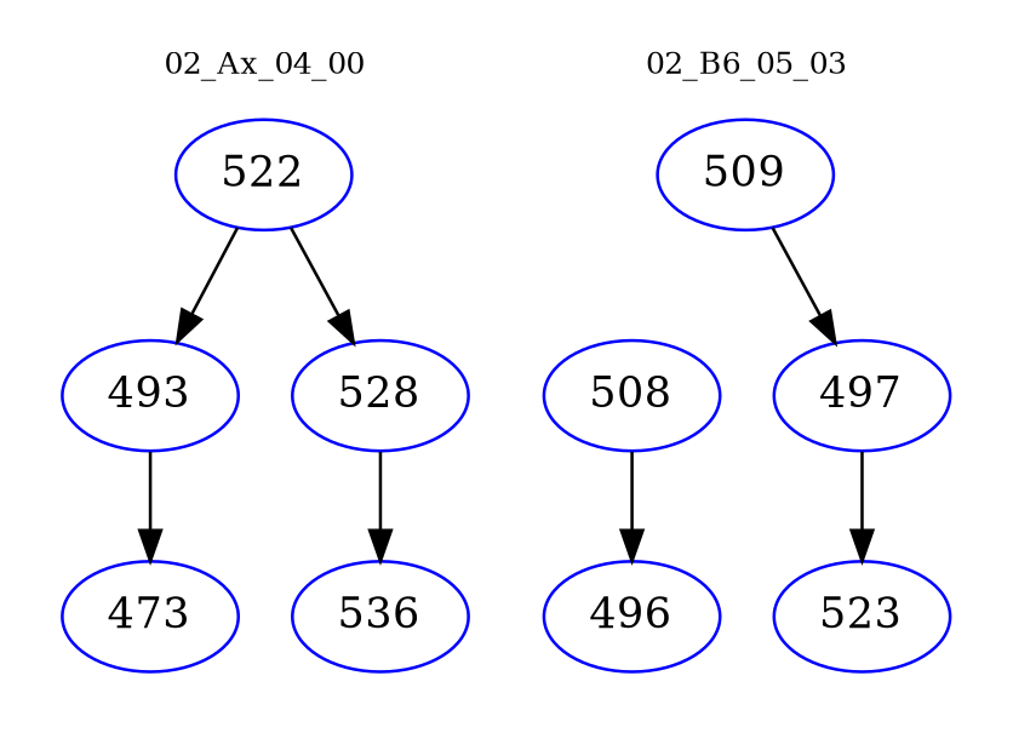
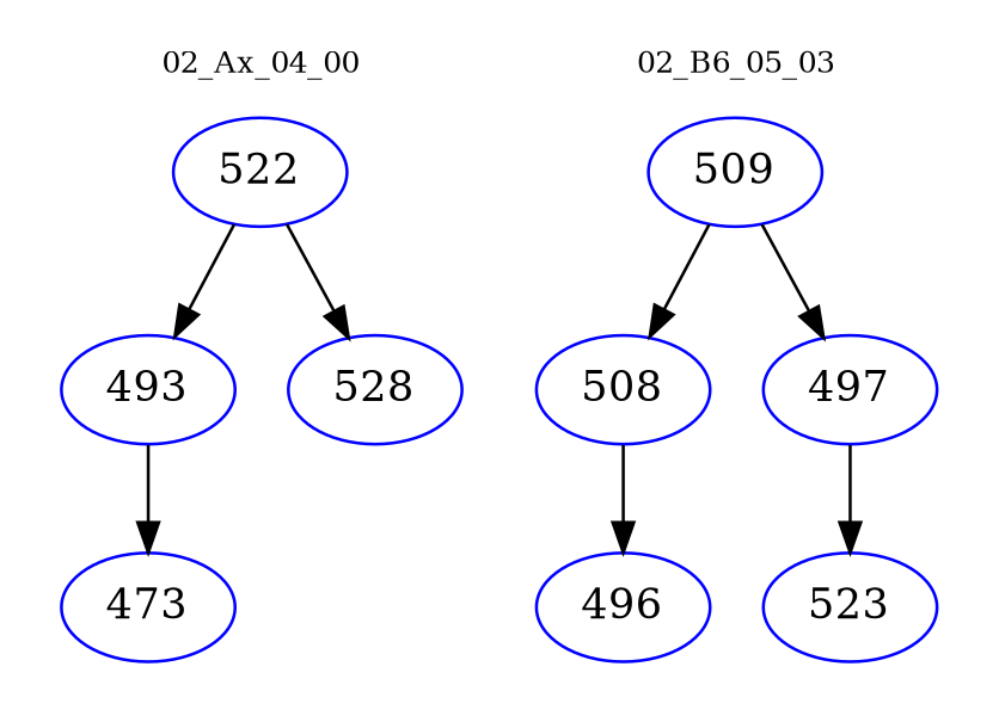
  digraph {
    node [color=blue]
    edge [color=black]
    n1 [label=522]
    n2 [label=493]
    n3 [label=528]
    n4 [label=473]
-   n5 [label=536]
    n6 [label=509]
    n7 [label=508]
    n8 [label=497]
    n9 [label=496]
    n10 [label=523]
    subgraph cluster_1 {
      color=white
      fontsize=10
      label="02_Ax_04_00"
      n1
      n2
      n3
      n4
-     n5
    }
    subgraph cluster_2 {
      color=white
      fontsize=10
      label="02_B6_05_03"
      n6
      n7
      n8
      n9
      n10
    }
    n1 -> n2
    n1 -> n3
    n2 -> n4
-   n3 -> n5
+   n6 -> n7
    n6 -> n8
    n7 -> n9
    n8 -> n10
  }
